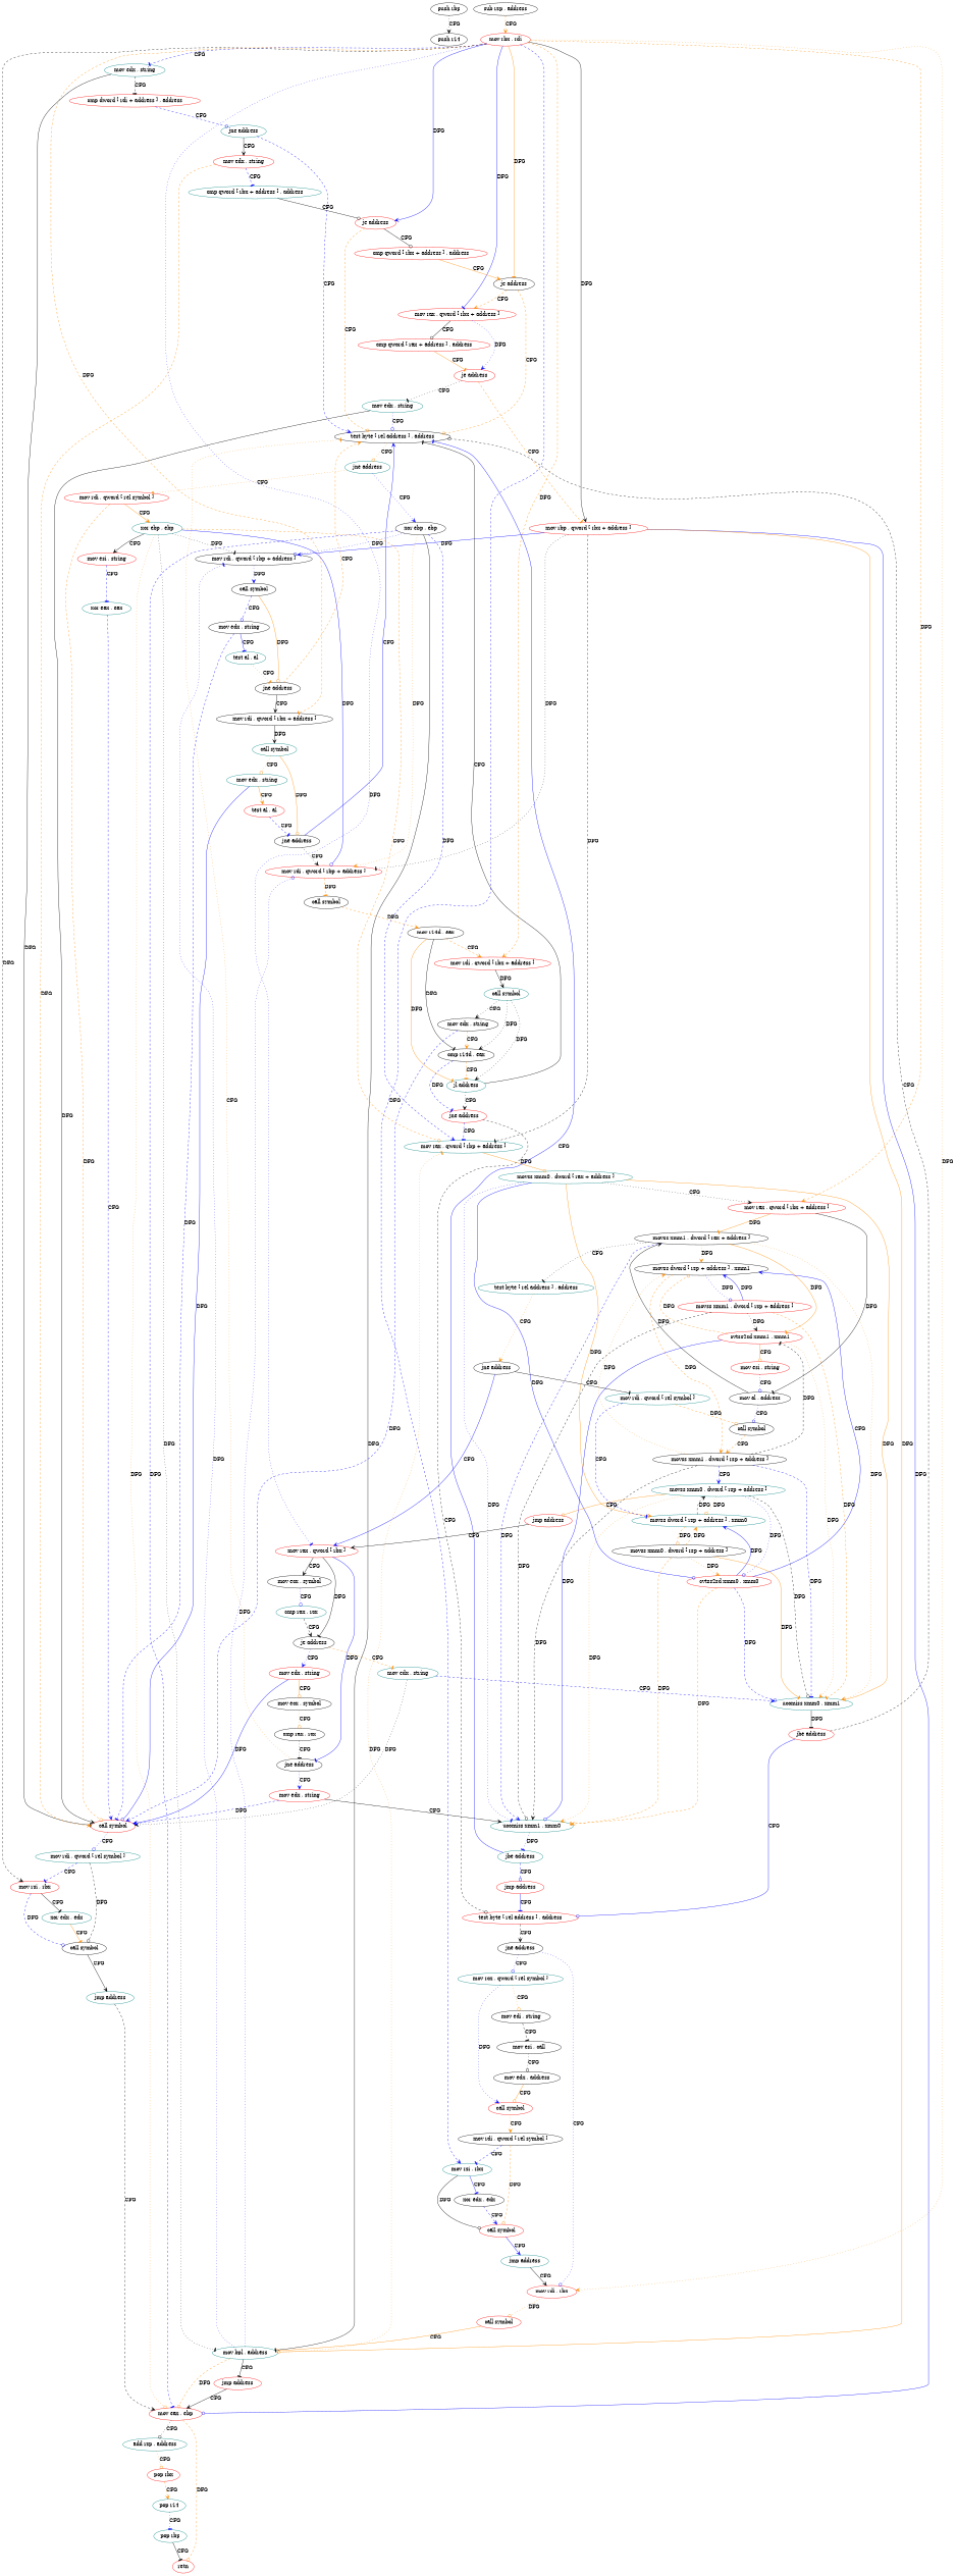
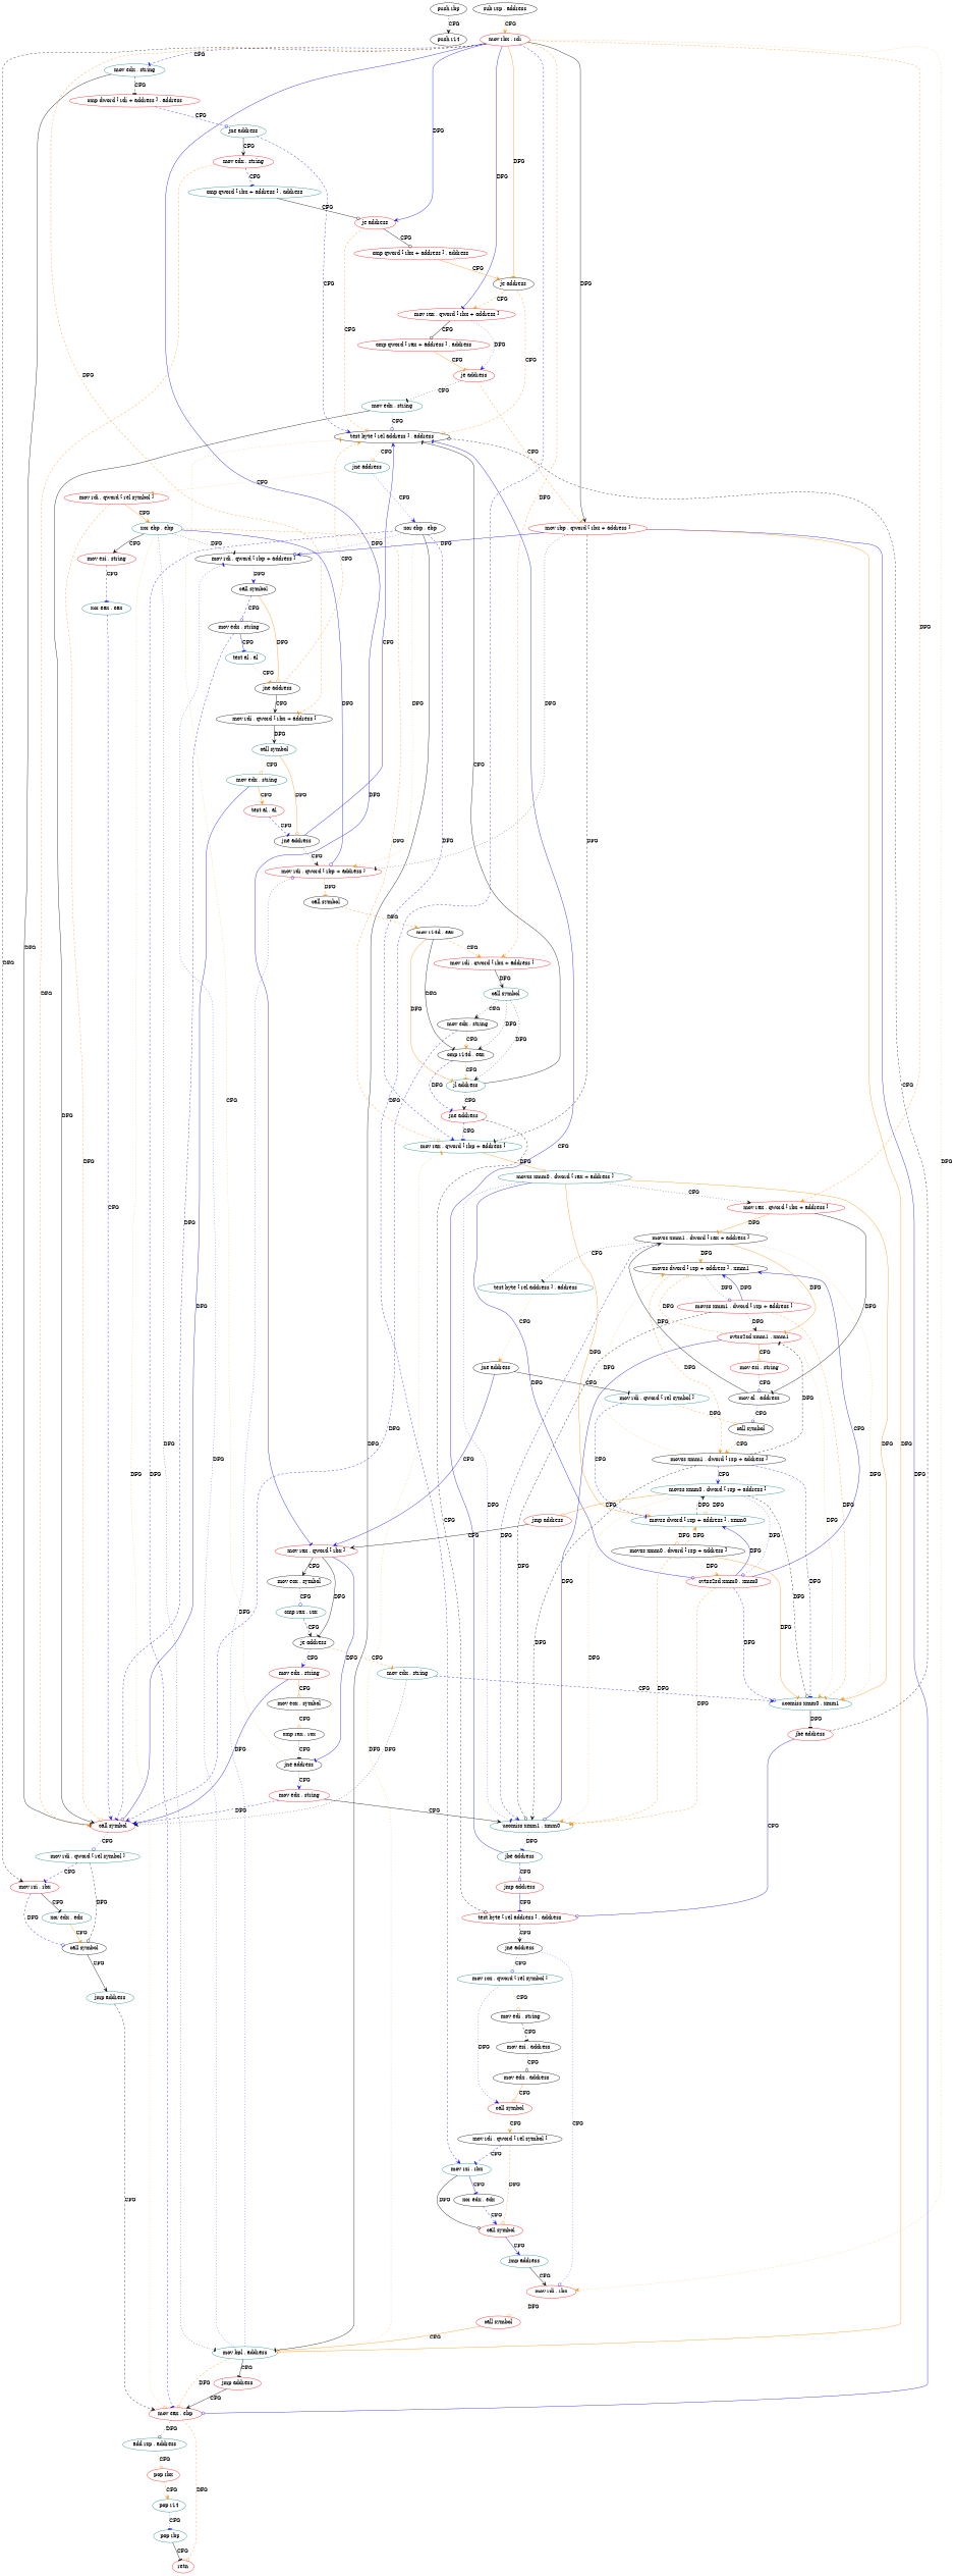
  digraph {
    node [color=red]
    edge [arrowhead=vee color=darkorange style=dashed]
    n1 [color=black label="push rbp"]
    n2 [color=black label="push r14"]
    n3 [color=black label="sub rsp , address"]
    n4 [label="mov rbx , rdi"]
    n5 [color=teal label="mov edx , string"]
    n6 [label="je address"]
    n7 [label="mov rsi , rbx"]
    n8 [color=black label="je address"]
    n9 [label="mov rax , qword [ rbx + address ]"]
    n10 [label="mov rbp , qword [ rbx + address ]"]
    n11 [color=black label="mov rdi , qword [ rbx + address ]"]
    n12 [label="mov rdi , qword [ rbx + address ]"]
    n13 [label="mov rdi , rbx"]
    n14 [label="mov rax , qword [ rbx + address ]"]
    n15 [label="mov rax , qword [ rbx ]"]
    n16 [color=teal label="mov rsi , rbx"]
    n17 [label="cmp dword [ rdi + address ] , address"]
    n18 [label="call symbol"]
    n19 [color=black label="test byte [ rel address ] , address"]
    n20 [label="cmp qword [ rbx + address ] , address"]
    n21 [color=black label="call symbol"]
    n22 [color=teal label="xor edx , edx"]
    n23 [label="cmp qword [ rax + address ] , address"]
    n24 [label="je address"]
    n25 [label="mov eax , ebp"]
    n26 [color=black label="mov rdi , qword [ rbp + address ]"]
    n27 [label="mov rdi , qword [ rbp + address ]"]
    n28 [color=teal label="mov rax , qword [ rbp + address ]"]
    n29 [color=teal label="mov bpl , address"]
    n30 [color=teal label="call symbol"]
    n31 [color=teal label="call symbol"]
    n32 [label="call symbol"]
    n33 [color=black label="movss xmm1 , dword [ rax + address ]"]
    n34 [color=black label="mov al , address"]
    n35 [color=black label="mov ecx , symbol"]
    n36 [color=black label="je address"]
    n37 [color=black label="jne address"]
    n38 [label="call symbol"]
    n39 [color=black label="xor edx , edx"]
    n40 [color=teal label="jne address"]
    n41 [color=teal label="mov rdi , qword [ rel symbol ]"]
    n42 [label="mov edx , string"]
    n43 [color=teal label="jne address"]
    n44 [color=teal label="cmp qword [ rbx + address ] , address"]
    n45 [label="mov rdi , qword [ rel symbol ]"]
    n46 [color=black label="xor ebp , ebp"]
    n47 [color=teal label="xor ebp , ebp"]
    n48 [label="mov esi , string"]
    n49 [color=teal label="add rsp , address"]
    n50 [label=retn]
    n51 [color=black label="call symbol"]
    n52 [color=black label="call symbol"]
    n53 [color=teal label="movss xmm0 , dword [ rax + address ]"]
    n54 [label="jmp address"]
    n55 [color=teal label="xor eax , eax"]
    n56 [color=teal label="jmp address"]
    n57 [label="pop rbx"]
    n58 [color=teal label="mov edx , string"]
    n59 [color=teal label="pop r14"]
    n60 [color=teal label="pop rbp"]
    n61 [color=black label="mov edx , string"]
    n62 [color=black label="jne address"]
    n63 [color=teal label="test al , al"]
    n64 [color=teal label="mov edx , string"]
    n65 [color=black label="jne address"]
    n66 [label="test al , al"]
    n67 [color=black label="mov r14d , eax"]
    n68 [color=black label="cmp r14d , eax"]
    n69 [color=teal label="jl address"]
    n70 [label="jne address"]
    n71 [color=black label="mov edx , string"]
    n72 [label="test byte [ rel address ] , address"]
    n73 [color=black label="jne address"]
    n74 [color=teal label="mov rcx , qword [ rel symbol ]"]
    n75 [color=teal label="movss dword [ rsp + address ] , xmm0"]
    n76 [label="cvtss2sd xmm0 , xmm0"]
    n77 [color=teal label="ucomiss xmm0 , xmm1"]
    n78 [color=teal label="ucomiss xmm1 , xmm0"]
    n79 [color=black label="mov edi , string"]
    n80 [label="call symbol"]
-   n81 [color=black label="mov esi , call"]
+   n81 [color=black label="mov esi , address"]
    n82 [color=black label="mov rdi , qword [ rel symbol ]"]
    n83 [color=black label="movss xmm0 , dword [ rsp + address ]"]
    n84 [color=teal label="movss xmm0 , dword [ rsp + address ]"]
    n85 [color=black label="movss dword [ rsp + address ] , xmm1"]
    n86 [label="jbe address"]
    n87 [color=teal label="jbe address"]
    n88 [color=teal label="test byte [ rel address ] , address"]
    n89 [label="cvtss2sd xmm1 , xmm1"]
    n90 [color=black label="call symbol"]
    n91 [color=black label="jne address"]
    n92 [label="movss xmm1 , dword [ rsp + address ]"]
    n93 [color=black label="movss xmm1 , dword [ rsp + address ]"]
    n94 [label="mov esi , string"]
    n95 [color=teal label="mov rdi , qword [ rel symbol ]"]
    n96 [color=teal label="cmp rax , rcx"]
    n97 [color=teal label="mov edx , string"]
    n98 [label="mov edx , string"]
    n99 [label="mov edx , string"]
    n100 [color=black label="mov edx , address"]
    n101 [color=teal label="jmp address"]
    n102 [label="jmp address"]
    n103 [color=black label="mov ecx , symbol"]
    n104 [color=black label="cmp rax , rcx"]
    n105 [label="jmp address"]
    n1 -> n2 [color=black label=CFG style=dotted]
    n3 -> n4 [label=CFG]
    n4 -> n5 [arrowhead=tee color=blue label=CFG]
    n4 -> n6 [color=blue label=DFG style=solid]
    n4 -> n7 [color=black label=DFG]
    n4 -> n8 [arrowhead=tee label=DFG style=solid]
    n4 -> n9 [arrowhead=tee color=blue label=DFG style=solid]
    n4 -> n10 [color=black label=DFG style=solid]
    n4 -> n11 [arrowhead=tee label=DFG]
    n4 -> n12 [label=DFG]
    n4 -> n13 [label=DFG style=dotted]
    n4 -> n14 [label=DFG]
-   n4 -> n15 [arrowhead=tee color=blue label=DFG style=dotted]
+   n4 -> n15 [arrowhead=tee color=blue label=DFG style=solid]
    n4 -> n16 [color=blue label=DFG]
    n5 -> n17 [arrowhead=tee color=black label=CFG]
    n5 -> n18 [arrowhead=tee color=black label=DFG style=solid]
    n6 -> n19 [arrowhead=odot label=CFG]
    n6 -> n20 [arrowhead=odot color=black label=CFG style=solid]
    n7 -> n21 [arrowhead=odot color=blue label=DFG]
    n7 -> n22 [arrowhead=tee color=black label=CFG style=solid]
    n8 -> n9 [label=CFG]
    n8 -> n19 [arrowhead=odot label=CFG]
    n9 -> n23 [arrowhead=odot color=black label=CFG style=solid]
    n9 -> n24 [color=blue label=DFG style=dotted]
    n10 -> n25 [arrowhead=odot color=blue label=DFG style=solid]
    n10 -> n26 [color=blue label=DFG style=solid]
    n10 -> n27 [arrowhead=tee color=black label=DFG style=dotted]
    n10 -> n28 [arrowhead=tee color=black label=DFG]
    n10 -> n29 [arrowhead=odot label=DFG style=solid]
    n11 -> n30 [color=black label=DFG style=solid]
    n12 -> n31 [color=black label=DFG style=solid]
    n13 -> n32 [arrowhead=odot label=DFG style=dotted]
    n14 -> n33 [arrowhead=tee label=DFG style=solid]
    n14 -> n34 [arrowhead=tee color=black label=DFG style=solid]
    n15 -> n35 [color=black label=CFG style=solid]
    n15 -> n36 [arrowhead=tee color=black label=DFG style=solid]
    n15 -> n37 [arrowhead=tee color=blue label=DFG style=solid]
    n16 -> n38 [arrowhead=odot color=black label=DFG style=solid]
    n16 -> n39 [arrowhead=tee color=blue label=CFG style=solid]
    n17 -> n40 [arrowhead=odot color=blue label=CFG]
    n18 -> n41 [arrowhead=odot color=blue label=CFG style=dotted]
    n19 -> n43 [arrowhead=odot label=CFG style=dotted]
    n20 -> n8 [label=CFG style=solid]
    n21 -> n56 [color=black label=CFG style=solid]
    n22 -> n21 [arrowhead=tee label=CFG style=solid]
    n23 -> n24 [arrowhead=tee label=CFG style=solid]
    n24 -> n10 [arrowhead=tee label=CFG]
    n24 -> n58 [arrowhead=tee color=black label=CFG style=dotted]
-   n25 -> n49 [arrowhead=odot color=black label=CFG style=dotted]
+   n25 -> n49 [arrowhead=odot color=black label=DFG style=dotted]
    n25 -> n50 [arrowhead=odot label=DFG]
    n26 -> n51 [color=blue label=DFG style=dotted]
    n27 -> n52 [arrowhead=tee label=DFG]
    n28 -> n53 [arrowhead=odot label=DFG style=solid]
    n29 -> n25 [arrowhead=odot label=DFG]
    n29 -> n26 [arrowhead=tee color=blue label=DFG style=dotted]
    n29 -> n27 [arrowhead=odot color=blue label=DFG style=dotted]
    n29 -> n28 [arrowhead=tee label=DFG style=dotted]
    n29 -> n54 [arrowhead=tee color=black label=CFG style=solid]
    n30 -> n64 [arrowhead=odot label=CFG style=dotted]
    n30 -> n65 [arrowhead=odot label=DFG style=solid]
    n31 -> n68 [color=black label=DFG style=dotted]
    n31 -> n69 [color=black label=DFG style=dotted]
    n31 -> n71 [color=black label=CFG style=dotted]
    n32 -> n29 [arrowhead=odot label=CFG style=solid]
    n33 -> n77 [label=DFG style=dotted]
    n33 -> n78 [color=blue label=DFG]
    n33 -> n85 [label=DFG style=dotted]
    n33 -> n88 [arrowhead=tee color=black label=CFG style=dotted]
    n33 -> n89 [arrowhead=tee label=DFG style=solid]
    n34 -> n33 [color=black label=DFG style=solid]
    n34 -> n90 [arrowhead=odot color=blue label=CFG style=dotted]
    n35 -> n96 [arrowhead=odot color=blue label=CFG style=dotted]
    n36 -> n97 [arrowhead=tee label=CFG]
    n36 -> n98 [color=blue label=CFG style=dotted]
    n37 -> n19 [arrowhead=tee label=CFG style=dotted]
    n37 -> n99 [color=blue label=CFG style=dotted]
    n38 -> n101 [color=blue label=CFG style=solid]
    n39 -> n38 [color=blue label=CFG]
    n40 -> n19 [color=blue label=CFG]
    n40 -> n42 [color=black label=CFG style=solid]
    n41 -> n7 [arrowhead=tee color=blue label=CFG]
    n41 -> n21 [arrowhead=odot color=black label=DFG]
    n42 -> n18 [label=DFG]
    n42 -> n44 [arrowhead=tee color=blue label=CFG]
    n43 -> n45 [arrowhead=tee label=CFG style=dotted]
    n43 -> n46 [color=blue label=CFG style=dotted]
    n44 -> n6 [arrowhead=odot color=black label=CFG style=solid]
    n45 -> n18 [arrowhead=odot label=DFG]
    n45 -> n47 [label=CFG style=solid]
    n46 -> n25 [arrowhead=tee color=blue label=DFG]
    n46 -> n26 [arrowhead=odot color=blue label=DFG style=dotted]
    n46 -> n27 [label=DFG style=dotted]
    n46 -> n28 [color=blue label=DFG]
    n46 -> n29 [arrowhead=tee color=black label=DFG style=solid]
    n47 -> n25 [arrowhead=odot label=DFG style=dotted]
    n47 -> n26 [arrowhead=tee color=black label=DFG style=dotted]
    n47 -> n27 [arrowhead=odot color=blue label=DFG style=solid]
    n47 -> n28 [arrowhead=odot label=DFG]
    n47 -> n29 [arrowhead=tee color=black label=DFG style=dotted]
    n47 -> n48 [color=black label=CFG style=solid]
    n48 -> n55 [arrowhead=tee color=blue label=CFG]
    n49 -> n57 [arrowhead=odot label=CFG style=dotted]
    n51 -> n61 [arrowhead=odot color=blue label=CFG]
    n51 -> n62 [arrowhead=odot label=DFG style=solid]
    n52 -> n67 [label=DFG]
    n53 -> n14 [color=black label=CFG style=dotted]
    n53 -> n75 [label=DFG style=solid]
    n53 -> n76 [arrowhead=odot color=blue label=DFG style=solid]
    n53 -> n77 [arrowhead=odot label=DFG style=solid]
    n53 -> n78 [arrowhead=tee color=blue label=DFG style=dotted]
    n54 -> n25 [color=black label=CFG style=solid]
    n55 -> n18 [color=blue label=CFG]
    n56 -> n25 [color=black label=CFG]
    n57 -> n59 [label=CFG]
    n58 -> n18 [color=black label=DFG style=solid]
    n58 -> n19 [arrowhead=odot color=blue label=CFG style=dotted]
    n59 -> n60 [arrowhead=tee color=blue label=CFG style=dotted]
    n60 -> n50 [arrowhead=tee color=black label=CFG style=solid]
    n61 -> n18 [arrowhead=tee color=blue label=DFG]
    n61 -> n63 [arrowhead=tee color=blue label=CFG style=solid]
    n62 -> n11 [color=black label=CFG style=solid]
    n62 -> n19 [label=CFG]
    n63 -> n62 [arrowhead=tee label=CFG style=dotted]
    n64 -> n18 [arrowhead=odot color=blue label=DFG style=solid]
    n64 -> n66 [label=CFG style=solid]
    n65 -> n19 [color=blue label=CFG style=solid]
    n65 -> n27 [color=black label=CFG style=dotted]
    n66 -> n65 [arrowhead=tee color=blue label=CFG]
    n67 -> n12 [label=CFG]
    n67 -> n68 [arrowhead=tee color=black label=DFG style=solid]
    n67 -> n69 [arrowhead=tee label=DFG style=solid]
    n68 -> n69 [arrowhead=tee label=CFG]
    n68 -> n70 [arrowhead=tee color=blue label=DFG]
    n69 -> n19 [arrowhead=tee color=black label=CFG style=solid]
    n69 -> n70 [color=black label=CFG style=dotted]
    n70 -> n28 [arrowhead=tee color=blue label=CFG]
    n70 -> n72 [arrowhead=odot color=black label=CFG]
    n71 -> n18 [color=blue label=DFG]
    n71 -> n68 [label=CFG]
    n72 -> n73 [color=black label=CFG]
    n73 -> n13 [arrowhead=odot color=blue label=CFG style=dotted]
    n73 -> n74 [arrowhead=odot color=blue label=CFG style=dotted]
    n74 -> n79 [arrowhead=odot label=CFG style=dotted]
    n74 -> n80 [color=blue label=DFG style=dotted]
    n75 -> n83 [arrowhead=odot label=DFG]
    n75 -> n84 [color=black label=DFG]
    n76 -> n75 [color=blue label=DFG style=solid]
    n76 -> n77 [arrowhead=odot color=blue label=DFG]
    n76 -> n78 [arrowhead=tee label=DFG]
    n76 -> n85 [color=blue label=CFG style=solid]
    n77 -> n86 [arrowhead=tee color=black label=DFG style=solid]
    n78 -> n87 [arrowhead=tee color=blue label=DFG style=dotted]
    n79 -> n81 [arrowhead=tee color=black label=CFG]
    n80 -> n82 [label=CFG style=dotted]
    n81 -> n100 [arrowhead=odot color=black label=CFG style=dotted]
    n82 -> n16 [arrowhead=tee color=blue label=CFG]
    n82 -> n38 [arrowhead=odot label=DFG]
    n83 -> n75 [label=DFG]
    n83 -> n76 [label=DFG style=dotted]
    n83 -> n77 [arrowhead=tee label=DFG style=solid]
    n83 -> n78 [label=DFG]
    n84 -> n75 [arrowhead=odot label=DFG style=dotted]
    n84 -> n76 [arrowhead=odot color=blue label=DFG style=dotted]
    n84 -> n77 [arrowhead=odot color=black label=DFG]
    n84 -> n78 [label=DFG style=dotted]
    n84 -> n102 [arrowhead=odot label=CFG style=solid]
    n85 -> n92 [arrowhead=odot color=blue label=DFG style=dotted]
    n85 -> n93 [label=DFG]
    n86 -> n19 [arrowhead=odot color=black label=CFG]
    n86 -> n72 [arrowhead=odot color=blue label=CFG style=solid]
    n87 -> n19 [arrowhead=tee color=blue label=CFG style=solid]
    n87 -> n105 [arrowhead=odot color=blue label=CFG]
    n88 -> n91 [label=CFG style=dotted]
    n89 -> n77 [label=DFG style=dotted]
    n89 -> n78 [arrowhead=odot color=blue label=DFG style=solid]
    n89 -> n85 [arrowhead=odot label=DFG]
    n89 -> n94 [arrowhead=odot label=CFG style=solid]
    n90 -> n93 [label=CFG]
    n91 -> n15 [color=blue label=CFG style=solid]
    n91 -> n95 [arrowhead=tee color=black label=CFG style=solid]
    n92 -> n77 [arrowhead=tee label=DFG]
    n92 -> n78 [arrowhead=odot color=black label=DFG]
    n92 -> n85 [color=blue label=DFG style=solid]
    n92 -> n89 [color=black label=DFG style=dotted]
    n93 -> n77 [arrowhead=tee color=blue label=DFG]
    n93 -> n78 [color=black label=DFG]
    n93 -> n84 [color=blue label=CFG]
    n93 -> n85 [label=DFG style=dotted]
    n93 -> n89 [arrowhead=tee color=black label=DFG]
    n94 -> n34 [arrowhead=odot color=blue label=CFG style=dotted]
    n95 -> n75 [arrowhead=tee color=blue label=CFG]
    n95 -> n90 [arrowhead=odot label=DFG]
    n96 -> n36 [color=black label=CFG]
    n97 -> n18 [color=black label=DFG style=dotted]
    n97 -> n77 [color=blue label=CFG]
    n98 -> n18 [color=blue label=DFG style=solid]
    n98 -> n103 [arrowhead=odot label=CFG style=solid]
    n99 -> n18 [color=blue label=DFG]
    n99 -> n78 [color=black label=CFG style=solid]
    n100 -> n80 [arrowhead=odot label=CFG style=solid]
    n101 -> n13 [color=black label=CFG style=solid]
    n102 -> n15 [color=black label=CFG style=solid]
    n103 -> n104 [arrowhead=odot label=CFG style=dotted]
    n104 -> n37 [arrowhead=tee color=black label=CFG style=dotted]
    n105 -> n72 [arrowhead=tee color=blue label=CFG style=solid]
  }
